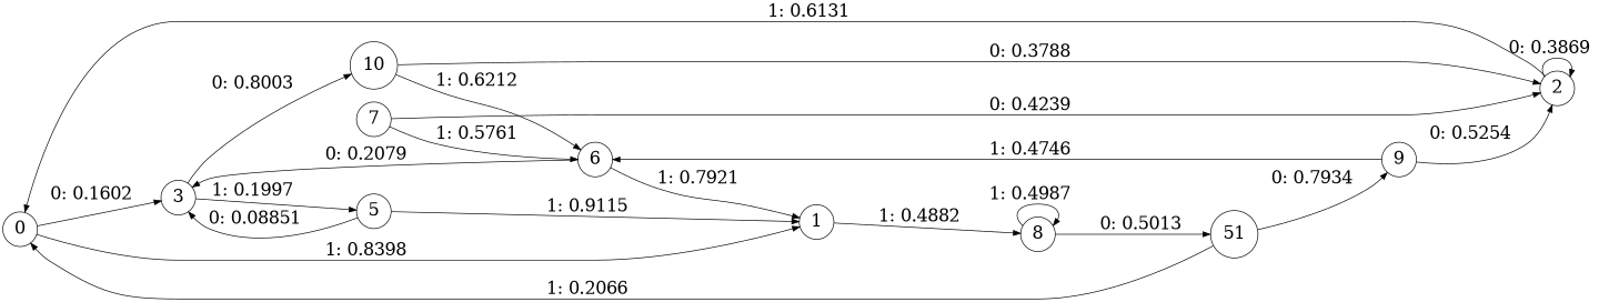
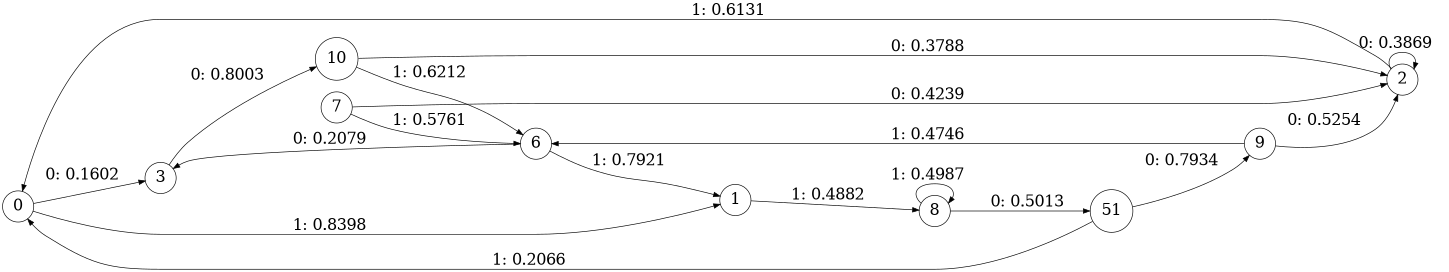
  digraph {
    rankdir=LR
    node [fontsize=24 shape=circle]
    edge [fontsize=24]
    0
    3
    1
    10
-   5
    8
    2
    6
    n9 [label=51]
    7
    9
    0 -> 3 [label="0: 0.1602   "]
    0 -> 1 [label="1: 0.8398   "]
    3 -> 10 [label="0: 0.8003   "]
-   3 -> 5 [label="1: 0.1997   "]
    1 -> 8 [label="1: 0.4882   "]
    10 -> 2 [label="0: 0.3788   "]
    10 -> 6 [label="1: 0.6212   "]
-   5 -> 3 [label="0: 0.08851  "]
-   5 -> 1 [label="1: 0.9115   "]
    8 -> 8 [label="1: 0.4987   "]
    8 -> n9 [label="0: 0.5013   "]
    2 -> 0 [label="1: 0.6131   "]
    2 -> 2 [label="0: 0.3869   "]
    6 -> 3 [label="0: 0.2079   "]
    6 -> 1 [label="1: 0.7921   "]
    n9 -> 0 [label="1: 0.2066   "]
    n9 -> 9 [label="0: 0.7934   "]
    7 -> 2 [label="0: 0.4239   "]
    7 -> 6 [label="1: 0.5761   "]
    9 -> 2 [label="0: 0.5254   "]
    9 -> 6 [label="1: 0.4746   "]
  }
